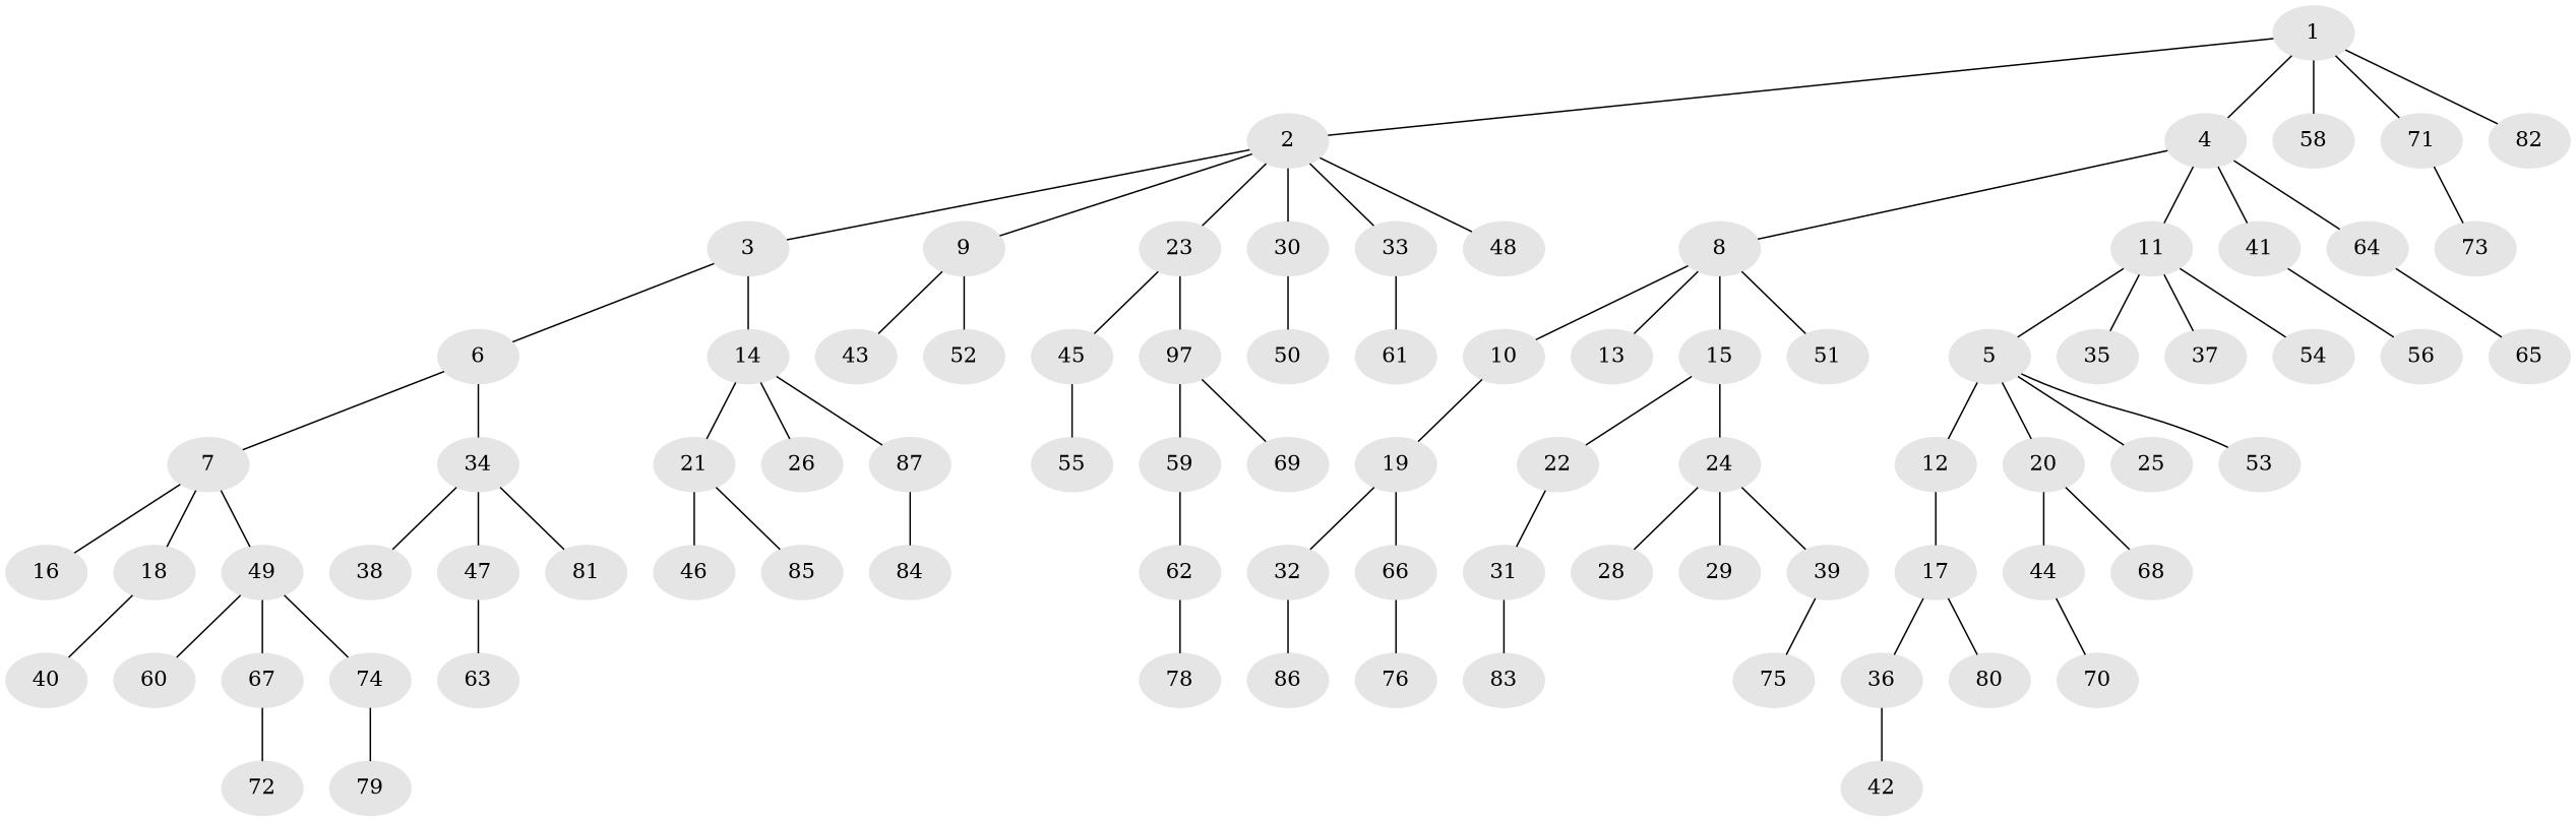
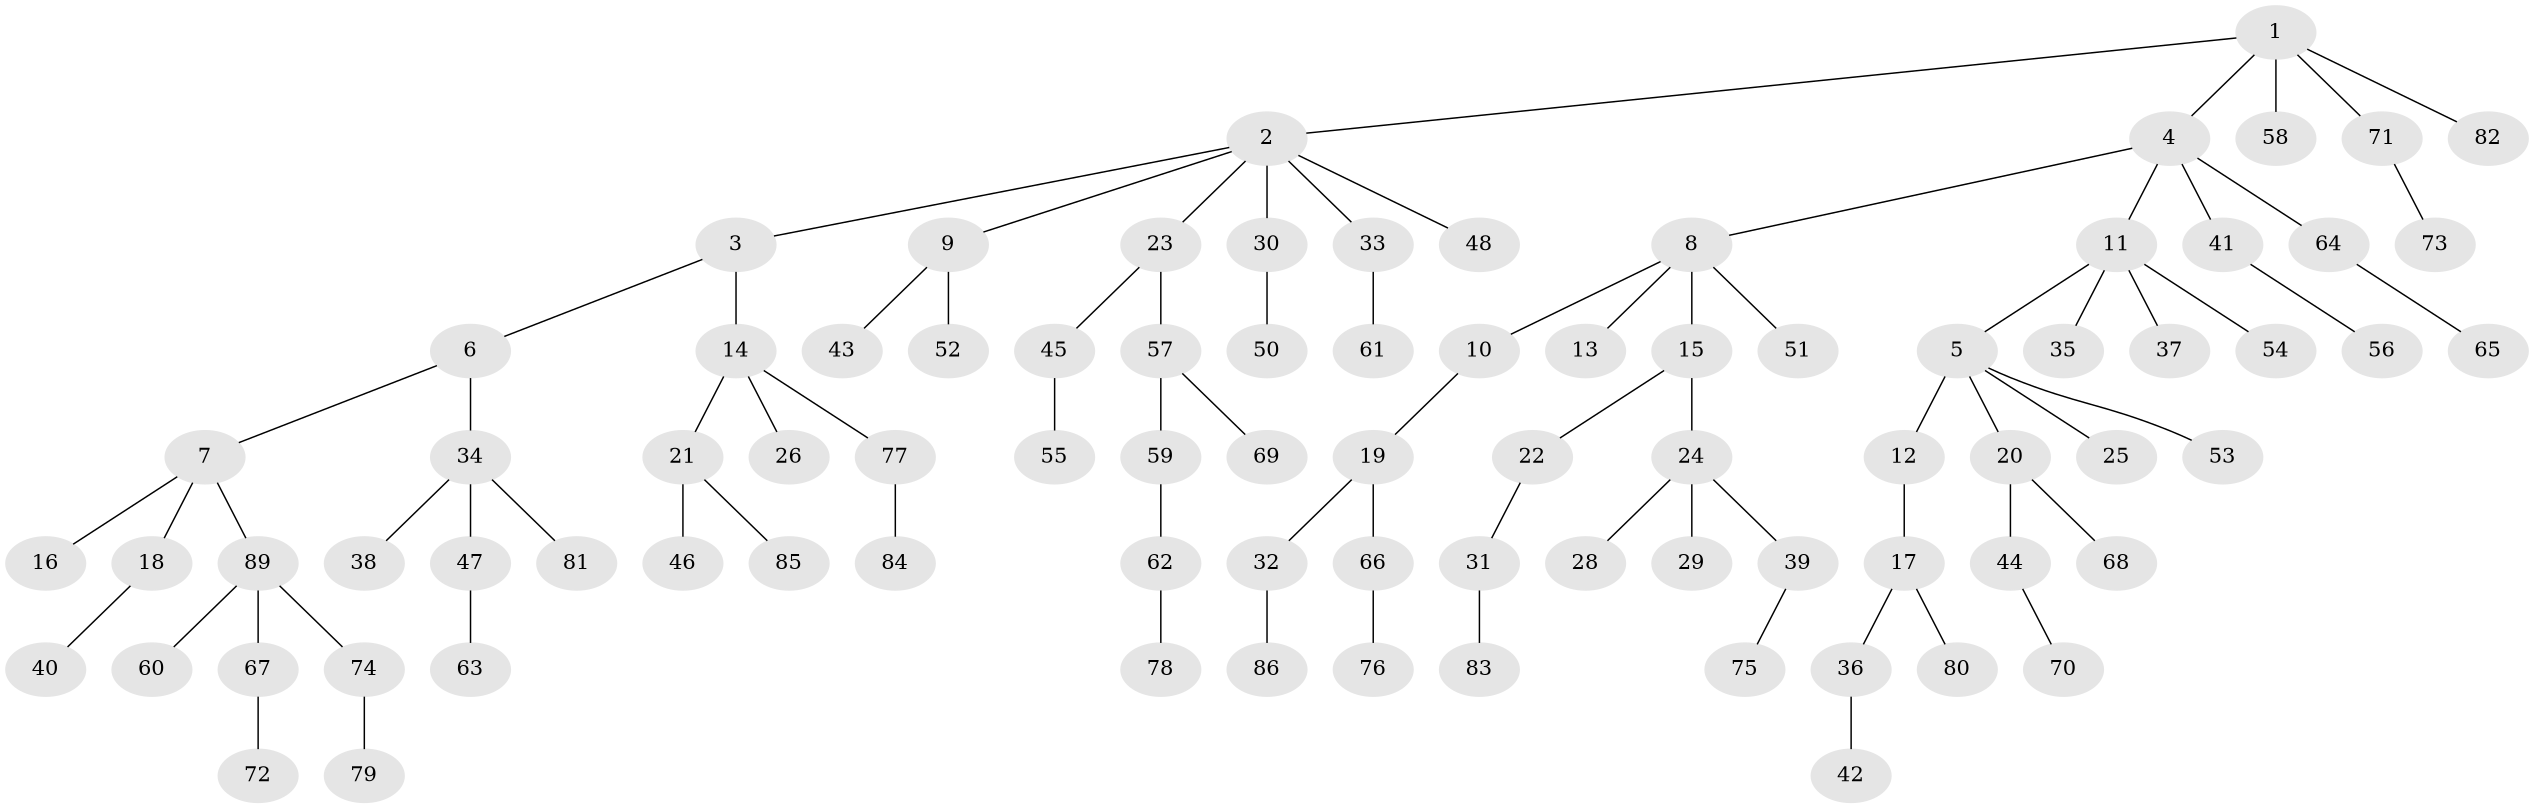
  graph {
    node [color=gray90 style=filled]
    1
    2
    4
    58
    71
    82
    3
    9
    23
    30
    33
    48
    8
    11
    41
    64
    73
    6
    14
    43
    52
    45
-   57 [label=97]
+   57
    50
    61
    7
    34
    21
    26
-   77 [label=87]
+   77
    5
    12
    20
    25
    53
    10
    13
    15
    51
    35
    37
    54
    56
    65
    17
    44
    68
    16
    18
-   49
+   49 [label=89]
    38
    47
    81
    40
    60
    67
    74
    19
    22
    24
    32
    66
    36
    80
    46
    85
    84
    31
    28
    29
    39
    42
    86
    76
    70
    83
    55
    59
    69
    75
    63
    72
    79
    62
    78
    1 -- 2
    1 -- 4
    1 -- 58
    1 -- 71
    1 -- 82
    2 -- 3
    2 -- 9
    2 -- 23
    2 -- 30
    2 -- 33
    2 -- 48
    4 -- 8
    4 -- 11
    4 -- 41
    4 -- 64
    71 -- 73
    3 -- 6
    3 -- 14
    9 -- 43
    9 -- 52
    23 -- 45
    23 -- 57
    30 -- 50
    33 -- 61
    8 -- 10
    8 -- 13
    8 -- 15
    8 -- 51
    11 -- 5
    11 -- 35
    11 -- 37
    11 -- 54
    41 -- 56
    64 -- 65
    6 -- 7
    6 -- 34
    14 -- 21
    14 -- 26
    14 -- 77
    45 -- 55
    57 -- 59
    57 -- 69
    7 -- 16
    7 -- 18
    7 -- 49
    34 -- 38
    34 -- 47
    34 -- 81
    21 -- 46
    21 -- 85
    77 -- 84
    5 -- 12
    5 -- 20
    5 -- 25
    5 -- 53
    12 -- 17
    20 -- 44
    20 -- 68
    10 -- 19
    15 -- 22
    15 -- 24
    17 -- 36
    17 -- 80
    44 -- 70
    18 -- 40
    49 -- 60
    49 -- 67
    49 -- 74
    47 -- 63
    67 -- 72
    74 -- 79
    19 -- 32
    19 -- 66
    22 -- 31
    24 -- 28
    24 -- 29
    24 -- 39
    32 -- 86
    66 -- 76
    36 -- 42
    31 -- 83
    39 -- 75
    59 -- 62
    62 -- 78
  }
